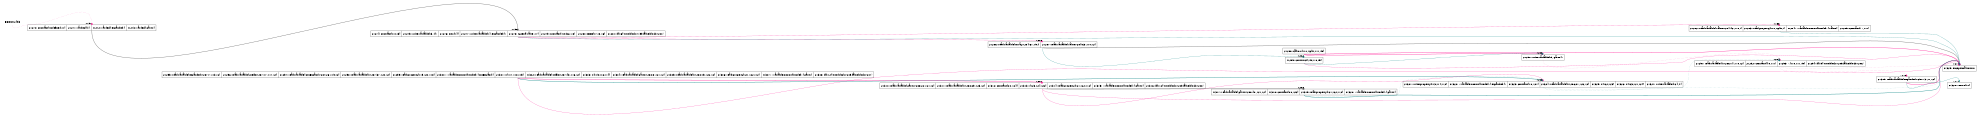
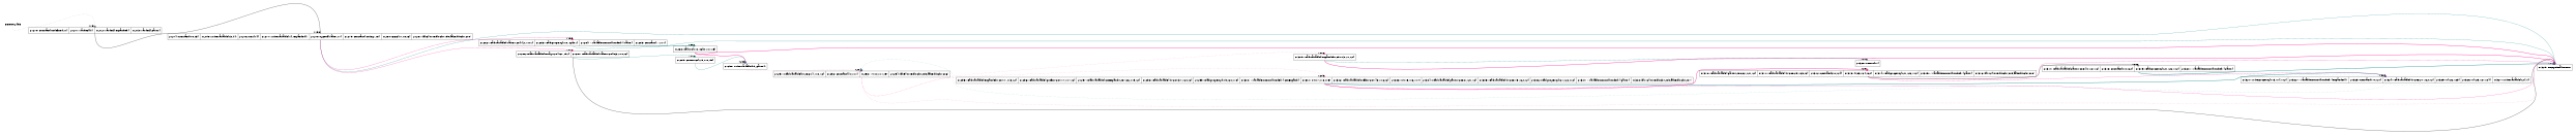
  digraph {
    rankdir=LR
    node [shape=record]
    edge [arrowhead=box color=deeppink headport=n style=solid tailport=s]
    n1 [label=BB_entry453 shape=none]
    n2 [label="{21270: constant[undefined,v1]|21271: vardecl['i']|21272: vardecl['expanded']|21273: vardecl['parts']}"]
    n3 [label="{21274: constant[0.0,v3]|21275: write-variable[v3,'i']*|21276: new[v4]|21277: write-variable[v4,'expanded']*|21278: typeof['value',v7]|21279: constant[\"string\",v8]|21280: ===[v7,v8,v6]|21281: if[v6](true-block:7199,false-block:7200)}"]
    n4 [label="{21282: read-variable['value-7284:42',v10,-]|21283: read-property[v10,'split',-]|21284: \<variable-non-null-undef\>['value']|21285: constant[\" \",v11]}"]
    n5 [label="{21286: read-variable['Array-7284:61',v9,-]|21287: read-variable['value-7284:63',v10,v2]}"]
    n6 [label="{21329: exceptional-return}"]
    n7 [label="{21288: call-0:0[v10,'split',v11,v5]}"]
    n8 [label="{21289: construct[-,v9,v10,v5]}"]
    n9 [label="{21290: write-variable[v5,'parts']*}"]
    n10 [label="{21291: read-variable['i-7286:14',v10,v2]|21292: constant[4.0,v11]|21293: \<[v10,v11,v9]|21294: if[v9](true-block:7205,false-block:7206)}"]
    n11 [label="{21295: read-variable['expanded-7287:7',v13,v2]|21296: read-variable['prefix-7287:17',v17,v2]|21297: read-variable['cssExpand-7287:26',v19,v2]|21298: read-variable['i-7287:37',v20,v2]|21299: read-property[v19,v20,v18]|21300: \<variable-non-null-undef\>['cssExpand']|21301: +[v17,v18,v15]|21302: read-variable['suffix-7287:43',v16,v2]|21303: +[v15,v16,v14]|21304: read-variable['parts-7288:8',v21,v2]|21305: read-variable['i-7288:15',v22,v2]|21306: read-property[v21,v22,v12]|21307: \<variable-non-null-undef\>['parts']|21308: if[v12](true-block:7209,false-block:7207)}"]
    n12 [label="{21309: read-variable['expanded-7291:13',v1,v2]}"]
    n13 [label="{21321: write-property[v13,v14,v12]|21322: \<variable-non-null-undef\>['expanded']*|21323: constant[1.0,v21]|21324: read-variable['i-7286:21',v22,v2]|21325: +[v22,v23]|21326: +[v23,v21,v24]|21327: write-variable[v24,'i']}"]
    n14 [label="{21310: read-variable['parts-7288:22',v21,v2]|21311: read-variable['i-7288:29',v23,v2]|21312: constant[2.0,v24]|21313: -[v23,v24,v22]|21314: read-property[v21,v22,v12]|21315: \<variable-non-null-undef\>['parts']|21316: if[v12](true-block:7209,false-block:7208)}"]
    n15 [label="{21328: return[v1]}"]
    n16 [label="{21317: read-variable['parts-7288:40',v21,v2]|21318: constant[0.0,v22]|21319: read-property[v21,v22,v12]|21320: \<variable-non-null-undef\>['parts']}"]
-   n1 -> n2 [headlabel="    7197" style=dotted]
+   n1 -> n2 [color=gray40 headlabel="    7197" style=dotted]
    n2 -> n3 [arrowhead=normal color=gray40 headlabel="      7198" style=bold]
    n3 -> n4 [headlabel="      7199"]
    n3 -> n5 [headlabel="      7200"]
    n3 -> n6 [color=teal headlabel="      7211"]
    n4 -> n6 [color=teal]
+   n4 -> n7 [arrowhead=normal color=teal headlabel="      7201" style=bold]
    n5 -> n6 [arrowhead=normal color=gray40 style=bold]
    n5 -> n8 [color=teal headlabel="      7202"]
    n7 -> n6 [style=bold]
    n7 -> n9 [headlabel="      7203" style=bold]
-   n8 -> n6
    n8 -> n9 [color=teal]
    n9 -> n10 [headlabel="      7204" style=dotted]
    n10 -> n6 [arrowhead=normal style=dotted]
+   n10 -> n11 [arrowhead=normal headlabel="      7205" style=dotted]
    n10 -> n12 [headlabel="      7206" style=dotted]
    n11 -> n6
    n11 -> n13 [arrowhead=normal color=teal headlabel="      7209" style=bold]
    n11 -> n14 [headlabel="      7207" style=bold]
    n12 -> n6 [style=bold]
    n12 -> n15 [arrowhead=normal color=teal headlabel="      7210"]
    n13 -> n6 [arrowhead=normal color=teal style=dotted]
    n13 -> n10 [color=teal style=dotted]
    n14 -> n6 [arrowhead=normal]
    n14 -> n13
    n14 -> n16 [color=gray40 headlabel="      7208" style=bold]
    n16 -> n6 [arrowhead=normal color=teal style=bold]
    n16 -> n13 [arrowhead=normal color=teal style=dotted]
  }
